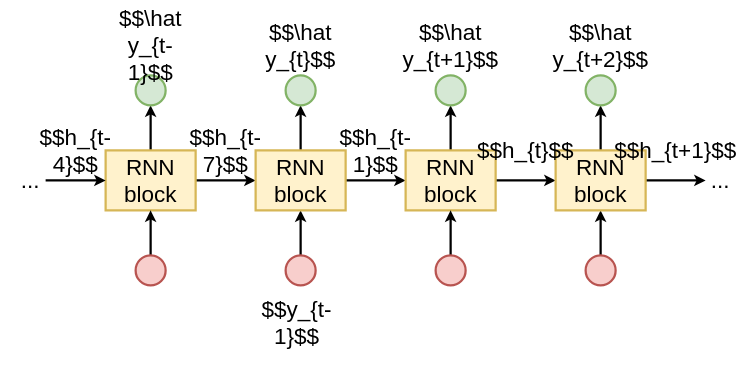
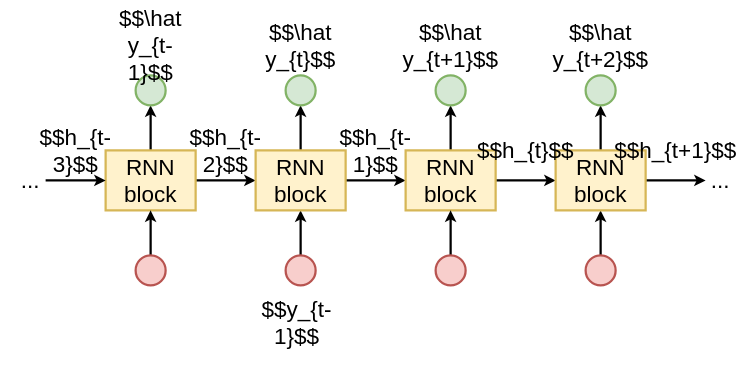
  <mxCell id="0" />
  <mxCell id="1" parent="0" />
  <mxCell id="2" style="edgeStyle=orthogonalEdgeStyle;rounded=0;orthogonalLoop=1;jettySize=auto;html=1;fontSize=30;strokeWidth=3;" edge="1" parent="1" source="4" target="22"><mxGeometry relative="1" as="geometry" /></mxCell>
  <mxCell id="3" style="edgeStyle=orthogonalEdgeStyle;rounded=0;orthogonalLoop=1;jettySize=auto;html=1;fontSize=30;strokeWidth=3;" edge="1" parent="1" source="4" target="11"><mxGeometry relative="1" as="geometry" /></mxCell>
  <mxCell id="4" value="RNN block" style="rounded=0;whiteSpace=wrap;html=1;fontSize=30;strokeWidth=3;fillColor=#fff2cc;strokeColor=#d6b656;" vertex="1" parent="1"><mxGeometry x="140" y="200" width="120" height="80" as="geometry" /></mxCell>
  <mxCell id="5" style="edgeStyle=orthogonalEdgeStyle;rounded=0;orthogonalLoop=1;jettySize=auto;html=1;fontSize=30;strokeWidth=3;" edge="1" parent="1" source="6" target="4"><mxGeometry relative="1" as="geometry" /></mxCell>
  <mxCell id="6" value="" style="ellipse;whiteSpace=wrap;html=1;aspect=fixed;fontSize=30;strokeWidth=3;fillColor=#f8cecc;strokeColor=#b85450;" vertex="1" parent="1"><mxGeometry x="180" y="340" width="40" height="40" as="geometry" /></mxCell>
  <mxCell id="7" style="edgeStyle=orthogonalEdgeStyle;rounded=0;orthogonalLoop=1;jettySize=auto;html=1;fontSize=30;strokeWidth=3;" edge="1" parent="1" source="8" target="11"><mxGeometry relative="1" as="geometry" /></mxCell>
  <mxCell id="8" value="" style="ellipse;whiteSpace=wrap;html=1;aspect=fixed;fontSize=30;strokeWidth=3;fillColor=#f8cecc;strokeColor=#b85450;" vertex="1" parent="1"><mxGeometry x="380" y="340" width="40" height="40" as="geometry" /></mxCell>
  <mxCell id="9" style="edgeStyle=orthogonalEdgeStyle;rounded=0;orthogonalLoop=1;jettySize=auto;html=1;fontSize=30;strokeWidth=3;" edge="1" parent="1" source="11" target="14"><mxGeometry relative="1" as="geometry" /></mxCell>
  <mxCell id="10" style="edgeStyle=orthogonalEdgeStyle;rounded=0;orthogonalLoop=1;jettySize=auto;html=1;fontSize=30;strokeWidth=3;" edge="1" parent="1" source="11" target="23"><mxGeometry relative="1" as="geometry" /></mxCell>
  <mxCell id="11" value="RNN block" style="rounded=0;whiteSpace=wrap;html=1;fontSize=30;strokeWidth=3;fillColor=#fff2cc;strokeColor=#d6b656;" vertex="1" parent="1"><mxGeometry x="340" y="200" width="120" height="80" as="geometry" /></mxCell>
  <mxCell id="12" style="edgeStyle=orthogonalEdgeStyle;rounded=0;orthogonalLoop=1;jettySize=auto;html=1;fontSize=30;strokeWidth=3;" edge="1" parent="1" source="14" target="21"><mxGeometry relative="1" as="geometry" /></mxCell>
  <mxCell id="13" style="edgeStyle=orthogonalEdgeStyle;rounded=0;orthogonalLoop=1;jettySize=auto;html=1;fontSize=30;strokeWidth=3;" edge="1" parent="1" source="14" target="24"><mxGeometry relative="1" as="geometry" /></mxCell>
  <mxCell id="14" value="RNN block" style="rounded=0;whiteSpace=wrap;html=1;fontSize=30;strokeWidth=3;fillColor=#fff2cc;strokeColor=#d6b656;" vertex="1" parent="1"><mxGeometry x="540" y="200" width="120" height="80" as="geometry" /></mxCell>
  <mxCell id="15" style="edgeStyle=orthogonalEdgeStyle;rounded=0;orthogonalLoop=1;jettySize=auto;html=1;fontSize=30;strokeWidth=3;" edge="1" parent="1" source="16" target="14"><mxGeometry relative="1" as="geometry" /></mxCell>
  <mxCell id="16" value="" style="ellipse;whiteSpace=wrap;html=1;aspect=fixed;fontSize=30;strokeWidth=3;fillColor=#f8cecc;strokeColor=#b85450;" vertex="1" parent="1"><mxGeometry x="580" y="340" width="40" height="40" as="geometry" /></mxCell>
  <mxCell id="17" style="edgeStyle=orthogonalEdgeStyle;rounded=0;orthogonalLoop=1;jettySize=auto;html=1;fontSize=30;strokeWidth=3;" edge="1" parent="1" source="18" target="21"><mxGeometry relative="1" as="geometry" /></mxCell>
  <mxCell id="18" value="" style="ellipse;whiteSpace=wrap;html=1;aspect=fixed;fontSize=30;strokeWidth=3;fillColor=#f8cecc;strokeColor=#b85450;" vertex="1" parent="1"><mxGeometry x="780" y="340" width="40" height="40" as="geometry" /></mxCell>
  <mxCell id="19" style="edgeStyle=orthogonalEdgeStyle;rounded=0;orthogonalLoop=1;jettySize=auto;html=1;fontSize=30;strokeWidth=3;" edge="1" parent="1" source="21" target="33"><mxGeometry relative="1" as="geometry" /></mxCell>
  <mxCell id="20" style="edgeStyle=orthogonalEdgeStyle;rounded=0;orthogonalLoop=1;jettySize=auto;html=1;fontSize=30;strokeWidth=3;" edge="1" parent="1" source="21" target="25"><mxGeometry relative="1" as="geometry" /></mxCell>
  <mxCell id="21" value="RNN block" style="rounded=0;whiteSpace=wrap;html=1;fontSize=30;strokeWidth=3;fillColor=#fff2cc;strokeColor=#d6b656;" vertex="1" parent="1"><mxGeometry x="740" y="200" width="120" height="80" as="geometry" /></mxCell>
  <mxCell id="22" value="" style="ellipse;whiteSpace=wrap;html=1;aspect=fixed;fontSize=30;strokeWidth=3;fillColor=#d5e8d4;strokeColor=#82b366;" vertex="1" parent="1"><mxGeometry x="180" y="100" width="40" height="40" as="geometry" /></mxCell>
  <mxCell id="23" value="" style="ellipse;whiteSpace=wrap;html=1;aspect=fixed;fontSize=30;strokeWidth=3;fillColor=#d5e8d4;strokeColor=#82b366;" vertex="1" parent="1"><mxGeometry x="380" y="100" width="40" height="40" as="geometry" /></mxCell>
  <mxCell id="24" value="" style="ellipse;whiteSpace=wrap;html=1;aspect=fixed;fontSize=30;strokeWidth=3;fillColor=#d5e8d4;strokeColor=#82b366;" vertex="1" parent="1"><mxGeometry x="580" y="100" width="40" height="40" as="geometry" /></mxCell>
  <mxCell id="25" value="" style="ellipse;whiteSpace=wrap;html=1;aspect=fixed;fontSize=30;strokeWidth=3;fillColor=#d5e8d4;strokeColor=#82b366;" vertex="1" parent="1"><mxGeometry x="780" y="100" width="40" height="40" as="geometry" /></mxCell>
  <mxCell id="26" value="$$y_{t-1}$$" style="text;html=1;strokeColor=none;fillColor=none;align=center;verticalAlign=middle;whiteSpace=wrap;rounded=0;fontSize=30;strokeWidth=3;" vertex="1" parent="1"><mxGeometry x="335" y="390" width="120" height="80" as="geometry" /></mxCell>
  <mxCell id="27" value="$$\hat y_{t-1}$$" style="text;html=1;strokeColor=none;fillColor=none;align=center;verticalAlign=middle;whiteSpace=wrap;rounded=0;fontSize=30;strokeWidth=3;" vertex="1" parent="1"><mxGeometry x="140" y="20" width="120" height="80" as="geometry" /></mxCell>
  <mxCell id="28" value="$$\hat y_{t}$$" style="text;html=1;strokeColor=none;fillColor=none;align=center;verticalAlign=middle;whiteSpace=wrap;rounded=0;fontSize=30;strokeWidth=3;" vertex="1" parent="1"><mxGeometry x="340" y="20" width="120" height="80" as="geometry" /></mxCell>
  <mxCell id="29" value="$$\hat y_{t+1}$$" style="text;html=1;strokeColor=none;fillColor=none;align=center;verticalAlign=middle;whiteSpace=wrap;rounded=0;fontSize=30;strokeWidth=3;" vertex="1" parent="1"><mxGeometry x="540" y="20" width="120" height="80" as="geometry" /></mxCell>
  <mxCell id="30" value="$$\hat y_{t+2}$$" style="text;html=1;strokeColor=none;fillColor=none;align=center;verticalAlign=middle;whiteSpace=wrap;rounded=0;fontSize=30;strokeWidth=3;" vertex="1" parent="1"><mxGeometry x="740" y="20" width="120" height="80" as="geometry" /></mxCell>
  <mxCell id="31" style="edgeStyle=orthogonalEdgeStyle;rounded=0;orthogonalLoop=1;jettySize=auto;html=1;fontSize=30;strokeWidth=3;" edge="1" parent="1" source="32" target="4"><mxGeometry relative="1" as="geometry" /></mxCell>
  <mxCell id="32" value="..." style="text;html=1;strokeColor=none;fillColor=none;align=center;verticalAlign=middle;whiteSpace=wrap;rounded=0;fontSize=30;strokeWidth=3;" vertex="1" parent="1"><mxGeometry x="20" y="220" width="40" height="40" as="geometry" /></mxCell>
  <mxCell id="33" value="..." style="text;html=1;strokeColor=none;fillColor=none;align=center;verticalAlign=middle;whiteSpace=wrap;rounded=0;fontSize=30;strokeWidth=3;" vertex="1" parent="1"><mxGeometry x="940" y="220" width="40" height="40" as="geometry" /></mxCell>
- <mxCell id="34" value="$$h_{t-7}$$" style="text;html=1;strokeColor=none;fillColor=none;align=center;verticalAlign=middle;whiteSpace=wrap;rounded=0;fontSize=30;strokeWidth=3;" vertex="1" parent="1"><mxGeometry x="260" y="160" width="80" height="80" as="geometry" /></mxCell>
+ <mxCell id="34" value="$$h_{t-2}$$" style="text;html=1;strokeColor=none;fillColor=none;align=center;verticalAlign=middle;whiteSpace=wrap;rounded=0;fontSize=30;strokeWidth=3;" vertex="1" parent="1"><mxGeometry x="260" y="160" width="80" height="80" as="geometry" /></mxCell>
  <mxCell id="35" value="$$h_{t-1}$$" style="text;html=1;strokeColor=none;fillColor=none;align=center;verticalAlign=middle;whiteSpace=wrap;rounded=0;fontSize=30;strokeWidth=3;" vertex="1" parent="1"><mxGeometry x="460" y="160" width="80" height="80" as="geometry" /></mxCell>
  <mxCell id="36" value="$$h_{t}$$" style="text;html=1;strokeColor=none;fillColor=none;align=center;verticalAlign=middle;whiteSpace=wrap;rounded=0;fontSize=30;strokeWidth=3;" vertex="1" parent="1"><mxGeometry x="660" y="160" width="80" height="80" as="geometry" /></mxCell>
  <mxCell id="37" value="$$h_{t+1}$$" style="text;html=1;strokeColor=none;fillColor=none;align=center;verticalAlign=middle;whiteSpace=wrap;rounded=0;fontSize=30;strokeWidth=3;" vertex="1" parent="1"><mxGeometry x="860" y="160" width="80" height="80" as="geometry" /></mxCell>
- <mxCell id="38" value="$$h_{t-4}$$" style="text;html=1;strokeColor=none;fillColor=none;align=center;verticalAlign=middle;whiteSpace=wrap;rounded=0;fontSize=30;strokeWidth=3;" vertex="1" parent="1"><mxGeometry x="60" y="160" width="80" height="80" as="geometry" /></mxCell>
+ <mxCell id="38" value="$$h_{t-3}$$" style="text;html=1;strokeColor=none;fillColor=none;align=center;verticalAlign=middle;whiteSpace=wrap;rounded=0;fontSize=30;strokeWidth=3;" vertex="1" parent="1"><mxGeometry x="60" y="160" width="80" height="80" as="geometry" /></mxCell>
